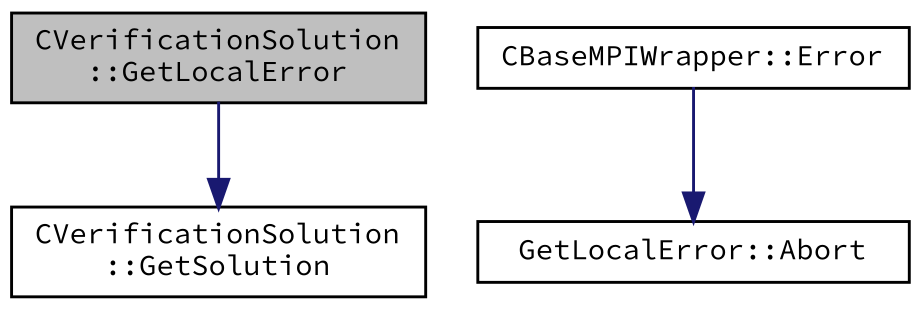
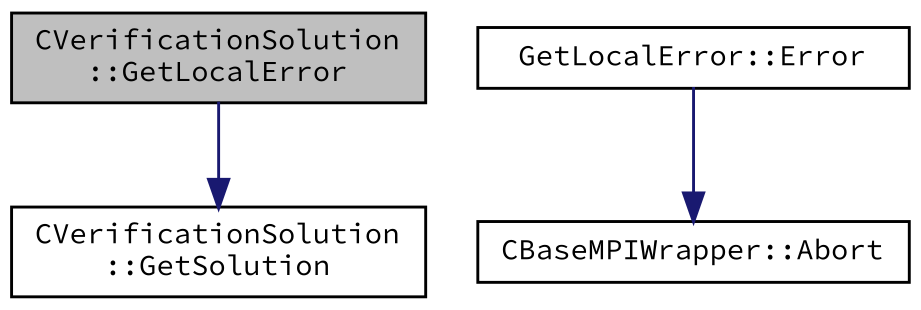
  digraph {
    fontname="Source Code Pro"
    rankdir=TB
    node [color=black fillcolor=white fontname="Source Code Pro" fontsize=10 shape=record style=filled]
    edge [color=midnightblue fontname="Source Code Pro" fontsize=10 labelfontname=Helvetica labelfontsize=10 style=solid]
    n1 [fillcolor=grey75 fontcolor=black height=0.2 label="CVerificationSolution\l::GetLocalError" width=0.4]
    n2 [height=0.2 label="CVerificationSolution\l::GetSolution" width=0.4]
-   n3 [height=0.2 label="CBaseMPIWrapper::Error" width=0.4]
-   n4 [height=0.2 label="GetLocalError::Abort" width=0.4]
+   n3 [height=0.2 label="GetLocalError::Error" width=0.4]
+   n4 [height=0.2 label="CBaseMPIWrapper::Abort" width=0.4]
    n1 -> n2
    n3 -> n4
  }
